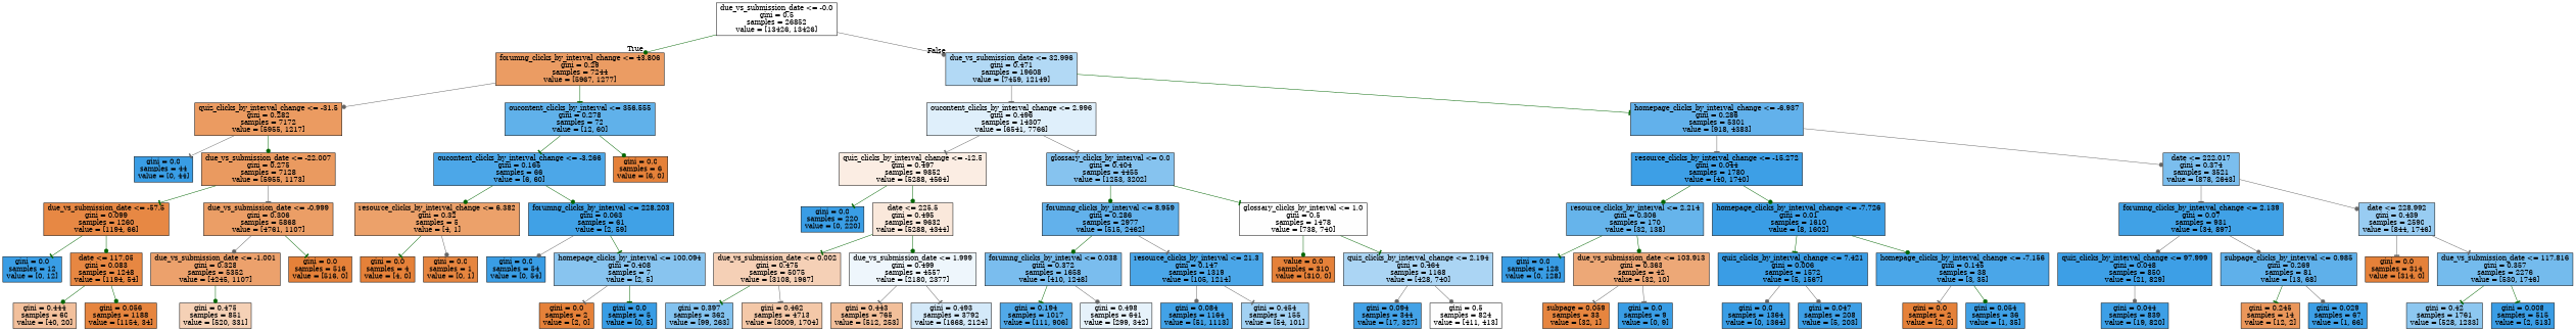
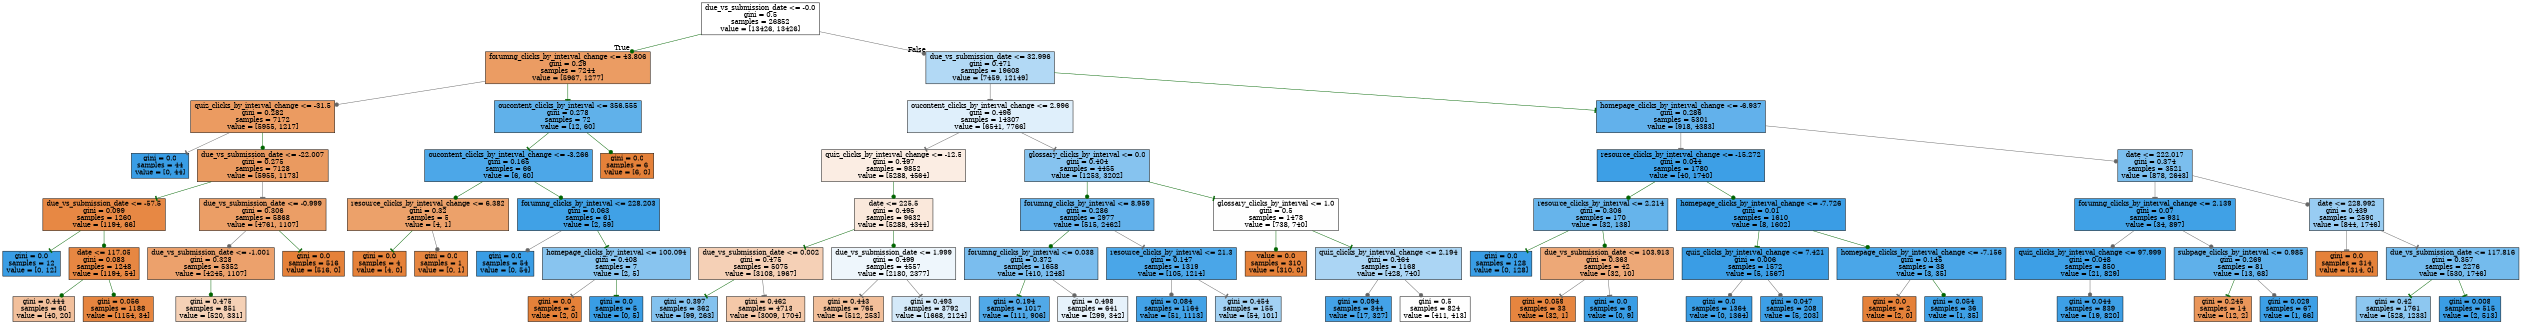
  digraph {
    node [color=black fillcolor="#399de5ff" shape=box style=filled]
    edge [arrowhead=tee color=darkgreen]
    n1 [fillcolor="#e5813900" label="due_vs_submission_date <= -0.0\ngini = 0.5\nsamples = 26852\nvalue = [13426, 13426]"]
    n2 [fillcolor="#e58139c8" label="forumng_clicks_by_interval_change <= 43.806\ngini = 0.29\nsamples = 7244\nvalue = [5967, 1277]"]
    n3 [fillcolor="#399de562" label="due_vs_submission_date <= 32.996\ngini = 0.471\nsamples = 19608\nvalue = [7459, 12149]"]
    n4 [fillcolor="#e58139cb" label="quiz_clicks_by_interval_change <= -31.5\ngini = 0.282\nsamples = 7172\nvalue = [5955, 1217]"]
    n5 [fillcolor="#399de5cc" label="oucontent_clicks_by_interval <= 356.555\ngini = 0.278\nsamples = 72\nvalue = [12, 60]"]
    n6 [fillcolor="#399de528" label="oucontent_clicks_by_interval_change <= 2.996\ngini = 0.496\nsamples = 14307\nvalue = [6541, 7766]"]
    n7 [fillcolor="#399de5ca" label="homepage_clicks_by_interval_change <= -6.937\ngini = 0.286\nsamples = 5301\nvalue = [918, 4383]"]
    n8 [label="gini = 0.0\nsamples = 44\nvalue = [0, 44]"]
    n9 [fillcolor="#e58139cd" label="due_vs_submission_date <= -22.007\ngini = 0.275\nsamples = 7128\nvalue = [5955, 1173]"]
    n10 [fillcolor="#399de5e6" label="oucontent_clicks_by_interval_change <= -3.266\ngini = 0.165\nsamples = 66\nvalue = [6, 60]"]
    n11 [fillcolor="#e58139ff" label="gini = 0.0\nsamples = 6\nvalue = [6, 0]"]
    n12 [fillcolor="#e58139f1" label="due_vs_submission_date <= -57.5\ngini = 0.099\nsamples = 1260\nvalue = [1194, 66]"]
    n13 [fillcolor="#e58139c4" label="due_vs_submission_date <= -0.999\ngini = 0.306\nsamples = 5868\nvalue = [4761, 1107]"]
    n14 [label="gini = 0.0\nsamples = 12\nvalue = [0, 12]"]
    n15 [fillcolor="#e58139f3" label="date <= 117.05\ngini = 0.083\nsamples = 1248\nvalue = [1194, 54]"]
    n16 [fillcolor="#e58139bd" label="due_vs_submission_date <= -1.001\ngini = 0.328\nsamples = 5352\nvalue = [4245, 1107]"]
    n17 [fillcolor="#e58139ff" label="gini = 0.0\nsamples = 516\nvalue = [516, 0]"]
    n18 [fillcolor="#e581397f" label="gini = 0.444\nsamples = 60\nvalue = [40, 20]"]
    n19 [fillcolor="#e58139f7" label="gini = 0.056\nsamples = 1188\nvalue = [1154, 34]"]
    n20 [fillcolor="#e581395d" label="gini = 0.475\nsamples = 851\nvalue = [520, 331]"]
    n21 [fillcolor="#e58139bf" label="resource_clicks_by_interval_change <= 6.382\ngini = 0.32\nsamples = 5\nvalue = [4, 1]"]
    n22 [fillcolor="#399de5f6" label="forumng_clicks_by_interval <= 228.203\ngini = 0.063\nsamples = 61\nvalue = [2, 59]"]
    n23 [fillcolor="#e58139ff" label="gini = 0.0\nsamples = 4\nvalue = [4, 0]"]
    n24 [fillcolor="#e58139f7" label="gini = 0.0\nsamples = 1\nvalue = [0, 1]"]
    n25 [label="gini = 0.0\nsamples = 54\nvalue = [0, 54]"]
    n26 [fillcolor="#399de599" label="homepage_clicks_by_interval <= 100.094\ngini = 0.408\nsamples = 7\nvalue = [2, 5]"]
    n27 [fillcolor="#e58139ff" label="gini = 0.0\nsamples = 2\nvalue = [2, 0]"]
    n28 [label="gini = 0.0\nsamples = 5\nvalue = [0, 5]"]
    n29 [fillcolor="#e5813923" label="quiz_clicks_by_interval_change <= -12.5\ngini = 0.497\nsamples = 9852\nvalue = [5288, 4564]"]
    n30 [fillcolor="#399de59b" label="glossary_clicks_by_interval <= 0.0\ngini = 0.404\nsamples = 4455\nvalue = [1253, 3202]"]
    n31 [fillcolor="#399de5f9" label="resource_clicks_by_interval_change <= -15.272\ngini = 0.044\nsamples = 1780\nvalue = [40, 1740]"]
    n32 [fillcolor="#399de5aa" label="date <= 222.017\ngini = 0.374\nsamples = 3521\nvalue = [878, 2643]"]
-   n33 [label="gini = 0.0\nsamples = 220\nvalue = [0, 220]"]
    n34 [fillcolor="#e581392e" label="date <= 225.5\ngini = 0.495\nsamples = 9632\nvalue = [5288, 4344]"]
    n35 [fillcolor="#399de5ca" label="forumng_clicks_by_interval <= 8.959\ngini = 0.286\nsamples = 2977\nvalue = [515, 2462]"]
    n36 [fillcolor="#399de501" label="glossary_clicks_by_interval <= 1.0\ngini = 0.5\nsamples = 1478\nvalue = [738, 740]"]
    n37 [fillcolor="#e581395e" label="due_vs_submission_date <= 0.002\ngini = 0.475\nsamples = 5075\nvalue = [3108, 1967]"]
    n38 [fillcolor="#399de515" label="due_vs_submission_date <= 1.999\ngini = 0.499\nsamples = 4557\nvalue = [2180, 2377]"]
    n39 [fillcolor="#399de59f" label="gini = 0.397\nsamples = 362\nvalue = [99, 263]"]
    n40 [fillcolor="#e581396f" label="gini = 0.462\nsamples = 4713\nvalue = [3009, 1704]"]
    n41 [fillcolor="#e5813981" label="gini = 0.443\nsamples = 765\nvalue = [512, 253]"]
    n42 [fillcolor="#399de537" label="gini = 0.493\nsamples = 3792\nvalue = [1668, 2124]"]
    n43 [fillcolor="#399de5ab" label="forumng_clicks_by_interval <= 0.038\ngini = 0.372\nsamples = 1658\nvalue = [410, 1248]"]
    n44 [fillcolor="#399de5e9" label="resource_clicks_by_interval <= 21.3\ngini = 0.147\nsamples = 1319\nvalue = [105, 1214]"]
    n45 [fillcolor="#e58139ff" label="value = 0.0\nsamples = 310\nvalue = [310, 0]"]
    n46 [fillcolor="#399de56c" label="quiz_clicks_by_interval_change <= 2.194\ngini = 0.464\nsamples = 1168\nvalue = [428, 740]"]
    n47 [fillcolor="#399de5e0" label="gini = 0.194\nsamples = 1017\nvalue = [111, 906]"]
    n48 [fillcolor="#399de520" label="gini = 0.498\nsamples = 641\nvalue = [299, 342]"]
    n49 [fillcolor="#399de5f3" label="gini = 0.084\nsamples = 1164\nvalue = [51, 1113]"]
    n50 [fillcolor="#399de577" label="gini = 0.454\nsamples = 155\nvalue = [54, 101]"]
    n51 [fillcolor="#399de5f2" label="gini = 0.094\nsamples = 344\nvalue = [17, 327]"]
    n52 [fillcolor="#399de501" label="gini = 0.5\nsamples = 824\nvalue = [411, 413]"]
    n53 [fillcolor="#399de5c4" label="resource_clicks_by_interval <= 2.214\ngini = 0.306\nsamples = 170\nvalue = [32, 138]"]
    n54 [fillcolor="#399de5fe" label="homepage_clicks_by_interval_change <= -7.726\ngini = 0.01\nsamples = 1610\nvalue = [8, 1602]"]
    n55 [fillcolor="#399de5f5" label="forumng_clicks_by_interval_change <= 2.139\ngini = 0.07\nsamples = 931\nvalue = [34, 897]"]
    n56 [fillcolor="#399de584" label="date <= 228.992\ngini = 0.439\nsamples = 2590\nvalue = [844, 1746]"]
    n57 [label="gini = 0.0\nsamples = 128\nvalue = [0, 128]"]
    n58 [fillcolor="#e58139af" label="due_vs_submission_date <= 103.913\ngini = 0.363\nsamples = 42\nvalue = [32, 10]"]
    n59 [fillcolor="#399de5fe" label="quiz_clicks_by_interval_change <= 7.421\ngini = 0.006\nsamples = 1572\nvalue = [5, 1567]"]
    n60 [fillcolor="#399de5e9" label="homepage_clicks_by_interval_change <= -7.156\ngini = 0.145\nsamples = 38\nvalue = [3, 35]"]
-   n61 [fillcolor="#e58139f7" label="subpage = 0.059\nsamples = 33\nvalue = [32, 1]"]
+   n61 [fillcolor="#e58139f7" label="gini = 0.059\nsamples = 33\nvalue = [32, 1]"]
    n62 [label="gini = 0.0\nsamples = 9\nvalue = [0, 9]"]
    n63 [label="gini = 0.0\nsamples = 1364\nvalue = [0, 1364]"]
    n64 [fillcolor="#399de5f9" label="gini = 0.047\nsamples = 208\nvalue = [5, 203]"]
    n65 [fillcolor="#e58139ff" label="gini = 0.0\nsamples = 2\nvalue = [2, 0]"]
    n66 [fillcolor="#399de5f8" label="gini = 0.054\nsamples = 36\nvalue = [1, 35]"]
    n67 [fillcolor="#399de5f9" label="quiz_clicks_by_interval_change <= 97.999\ngini = 0.048\nsamples = 850\nvalue = [21, 829]"]
    n68 [fillcolor="#399de5ce" label="subpage_clicks_by_interval <= 0.985\ngini = 0.269\nsamples = 81\nvalue = [13, 68]"]
    n69 [fillcolor="#e58139ff" label="gini = 0.0\nsamples = 314\nvalue = [314, 0]"]
    n70 [fillcolor="#399de5b2" label="due_vs_submission_date <= 117.816\ngini = 0.357\nsamples = 2276\nvalue = [530, 1746]"]
    n71 [fillcolor="#399de5f9" label="gini = 0.044\nsamples = 839\nvalue = [19, 820]"]
    n72 [fillcolor="#e58139d4" label="gini = 0.245\nsamples = 14\nvalue = [12, 2]"]
    n73 [fillcolor="#399de5fb" label="gini = 0.029\nsamples = 67\nvalue = [1, 66]"]
    n74 [fillcolor="#399de592" label="gini = 0.42\nsamples = 1761\nvalue = [528, 1233]"]
    n75 [fillcolor="#399de5fe" label="gini = 0.008\nsamples = 515\nvalue = [2, 513]"]
    n1 -> n2 [arrowhead=dot headlabel=True labelangle=45 labeldistance=2.5]
    n1 -> n3 [arrowhead=dot color=gray40 headlabel=False labelangle=-45 labeldistance=2.5]
    n2 -> n4 [arrowhead=dot color=gray40]
    n2 -> n5
    n3 -> n6 [color=gray40]
    n3 -> n7
    n4 -> n8 [color=gray40]
    n4 -> n9 [arrowhead=dot]
    n5 -> n10
    n5 -> n11 [arrowhead=dot]
    n6 -> n29 [color=gray40]
    n6 -> n30 [color=gray40]
    n7 -> n31 [color=gray40]
    n7 -> n32 [arrowhead=dot color=gray40]
    n9 -> n12
    n9 -> n13 [color=gray40]
    n10 -> n21 [arrowhead=dot]
    n10 -> n22 [arrowhead=dot]
    n12 -> n14
    n12 -> n15 [arrowhead=dot]
    n13 -> n16 [arrowhead=dot color=gray40]
    n13 -> n17
    n15 -> n18 [arrowhead=dot]
    n15 -> n19 [arrowhead=dot]
    n16 -> n20 [arrowhead=dot]
    n21 -> n23
    n21 -> n24 [arrowhead=dot color=gray40]
    n22 -> n25 [arrowhead=dot color=gray40]
    n22 -> n26
    n26 -> n27 [color=gray40]
    n26 -> n28
-   n29 -> n33
    n29 -> n34 [arrowhead=dot]
    n30 -> n35 [arrowhead=dot]
    n30 -> n36
    n31 -> n53 [arrowhead=dot]
    n31 -> n54 [arrowhead=dot]
    n32 -> n55 [color=gray40]
    n32 -> n56 [arrowhead=dot color=gray40]
    n34 -> n37
    n34 -> n38 [arrowhead=dot]
    n35 -> n43 [arrowhead=dot]
    n35 -> n44 [color=gray40]
    n36 -> n45 [arrowhead=dot]
    n36 -> n46
    n37 -> n39
    n37 -> n40 [color=gray40]
    n38 -> n41 [color=gray40]
    n38 -> n42 [color=gray40]
    n43 -> n47
    n43 -> n48 [arrowhead=dot color=gray40]
    n44 -> n49 [arrowhead=dot color=gray40]
    n44 -> n50 [color=gray40]
    n46 -> n51 [arrowhead=dot color=gray40]
    n46 -> n52 [arrowhead=dot color=gray40]
    n53 -> n57
    n53 -> n58 [arrowhead=dot]
    n54 -> n59
    n54 -> n60 [arrowhead=dot]
    n55 -> n67 [arrowhead=dot color=gray40]
    n55 -> n68 [arrowhead=dot color=gray40]
    n56 -> n69 [color=gray40]
    n56 -> n70 [color=gray40]
    n58 -> n61 [color=gray40]
    n58 -> n62 [color=gray40]
    n59 -> n63 [arrowhead=dot color=gray40]
    n59 -> n64 [arrowhead=dot color=gray40]
    n60 -> n65 [color=gray40]
    n60 -> n66 [arrowhead=dot]
    n67 -> n71 [arrowhead=dot color=gray40]
    n68 -> n72
    n68 -> n73 [arrowhead=dot color=gray40]
    n70 -> n74
    n70 -> n75
  }
